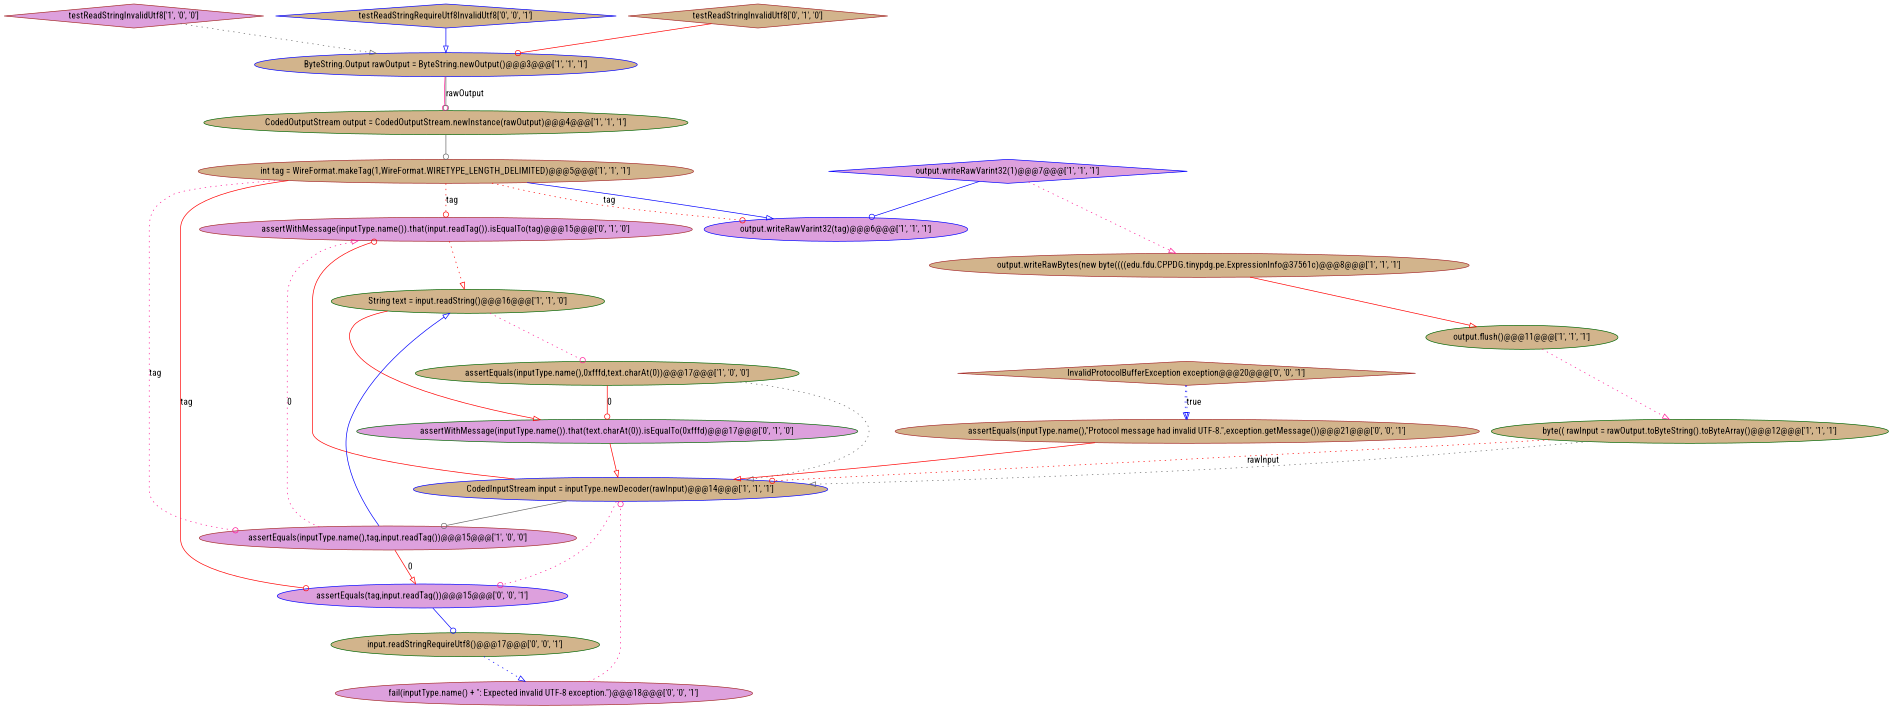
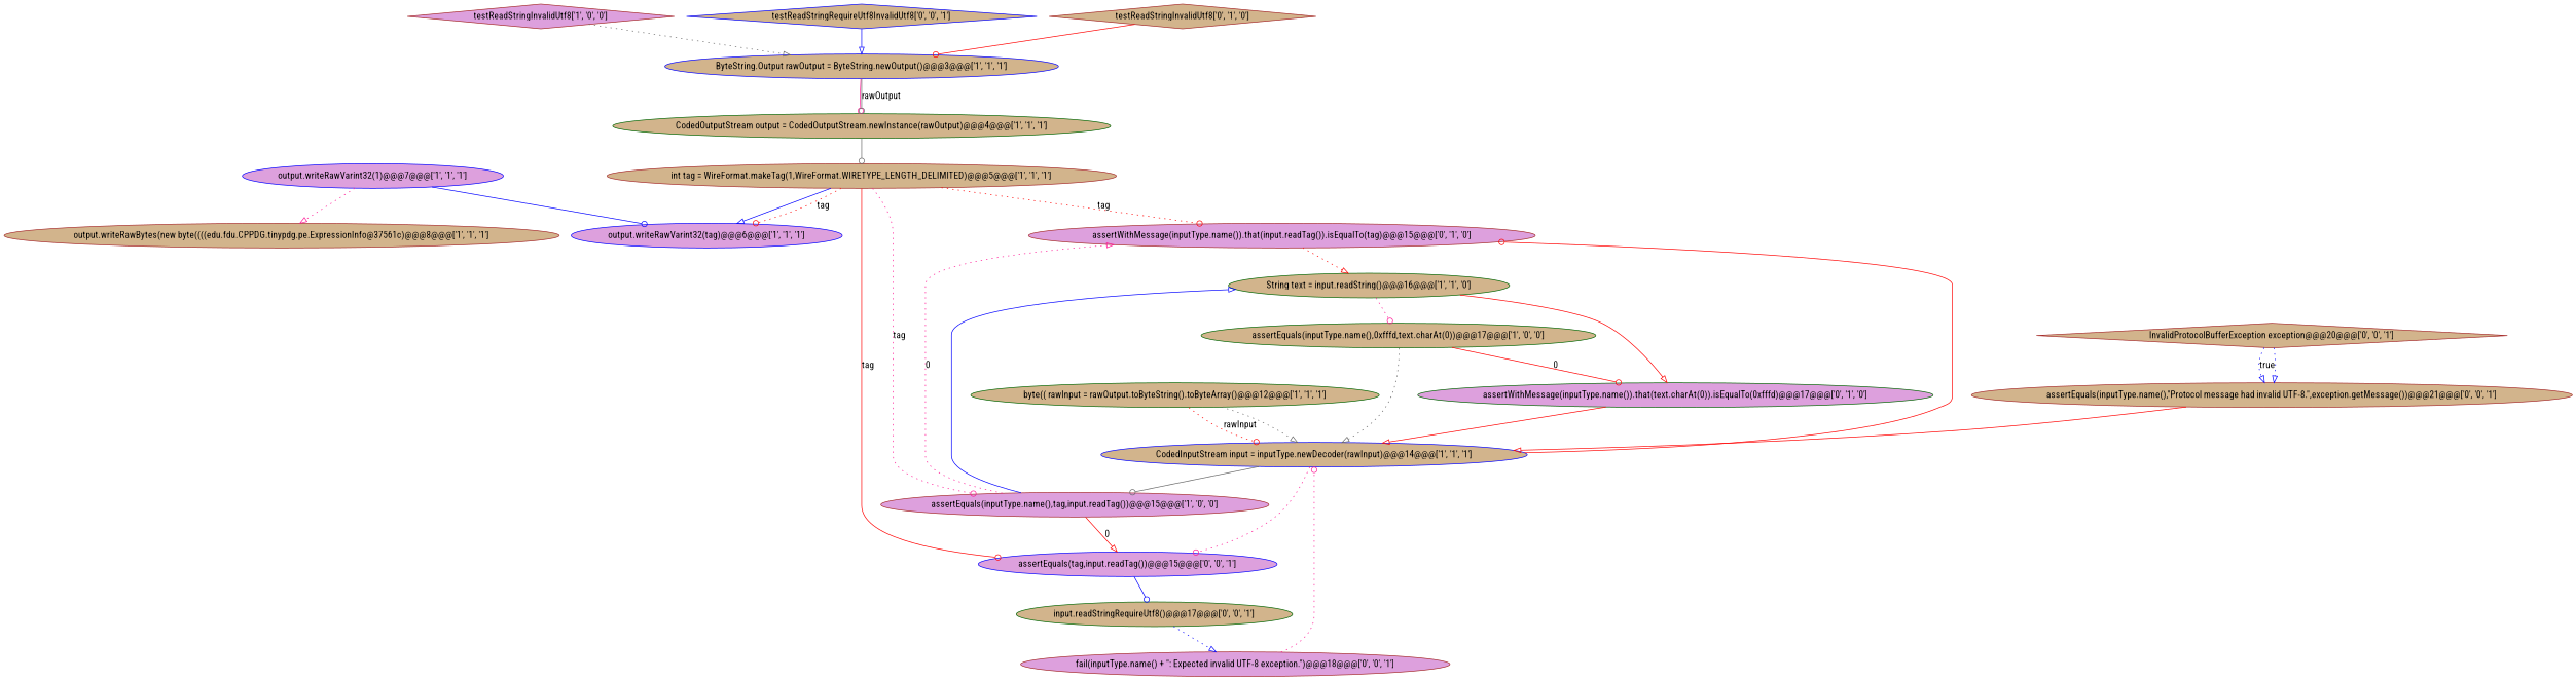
  digraph {
    fontname="Roboto Condensed"
    node [color=brown fillcolor=tan fontname="Roboto Condensed" shape=ellipse style=filled]
    edge [arrowhead=onormal color=red fontname="Roboto Condensed" style=solid]
    n1 [fillcolor=plum label="assertWithMessage(inputType.name()).that(input.readTag()).isEqualTo(tag)@@@15@@@['0', '1', '0']"]
    n2 [color=darkgreen label="String text = input.readString()@@@16@@@['1', '1', '0']"]
    n3 [color=darkgreen fillcolor=plum label="assertWithMessage(inputType.name()).that(text.charAt(0)).isEqualTo(0xfffd)@@@17@@@['0', '1', '0']"]
    n4 [color=darkgreen label="assertEquals(inputType.name(),0xfffd,text.charAt(0))@@@17@@@['1', '0', '0']"]
    n5 [fillcolor=plum label="testReadStringInvalidUtf8['1', '0', '0']" shape=diamond]
    n6 [color=blue label="ByteString.Output rawOutput = ByteString.newOutput()@@@3@@@['1', '1', '1']"]
    n7 [color=darkgreen label="CodedOutputStream output = CodedOutputStream.newInstance(rawOutput)@@@4@@@['1', '1', '1']"]
    n8 [color=blue label="CodedInputStream input = inputType.newDecoder(rawInput)@@@14@@@['1', '1', '1']"]
    n9 [color=blue fillcolor=plum label="assertEquals(tag,input.readTag())@@@15@@@['0', '0', '1']"]
    n10 [fillcolor=plum label="assertEquals(inputType.name(),tag,input.readTag())@@@15@@@['1', '0', '0']"]
    n11 [label="int tag = WireFormat.makeTag(1,WireFormat.WIRETYPE_LENGTH_DELIMITED)@@@5@@@['1', '1', '1']"]
    n12 [label="InvalidProtocolBufferException exception@@@20@@@['0', '0', '1']" shape=diamond]
    n13 [label="assertEquals(inputType.name(),\"Protocol message had invalid UTF-8.\",exception.getMessage())@@@21@@@['0', '0', '1']"]
    n14 [color=darkgreen label="input.readStringRequireUtf8()@@@17@@@['0', '0', '1']"]
    n15 [fillcolor=plum label="fail(inputType.name() + \": Expected invalid UTF-8 exception.\")@@@18@@@['0', '0', '1']"]
    n16 [color=blue fillcolor=plum label="output.writeRawVarint32(tag)@@@6@@@['1', '1', '1']"]
-   n17 [color=blue fillcolor=plum label="output.writeRawVarint32(1)@@@7@@@['1', '1', '1']" shape=diamond]
+   n17 [color=blue fillcolor=plum label="output.writeRawVarint32(1)@@@7@@@['1', '1', '1']"]
    n18 [label="output.writeRawBytes(new byte((((edu.fdu.CPPDG.tinypdg.pe.ExpressionInfo@37561c)@@@8@@@['1', '1', '1']"]
    n19 [color=darkgreen label="byte(( rawInput = rawOutput.toByteString().toByteArray()@@@12@@@['1', '1', '1']"]
-   n20 [color=darkgreen label="output.flush()@@@11@@@['1', '1', '1']"]
    n21 [color=blue label="testReadStringRequireUtf8InvalidUtf8['0', '0', '1']" shape=diamond]
    n22 [label="testReadStringInvalidUtf8['0', '1', '0']" shape=diamond]
    n1 -> n2 [style=dotted]
    n2 -> n3
    n2 -> n4 [arrowhead=odot color=deeppink style=dotted]
    n3 -> n8
    n4 -> n3 [arrowhead=odot label=0]
    n4 -> n8 [color=gray40 style=dotted]
    n5 -> n6 [color=gray40 style=dotted]
    n6 -> n7 [arrowhead=odot color=deeppink]
    n6 -> n7 [arrowhead=odot color=gray40 label=rawOutput]
    n7 -> n11 [arrowhead=odot color=gray40]
    n8 -> n1 [arrowhead=odot]
    n8 -> n9 [arrowhead=odot color=deeppink style=dotted]
    n8 -> n10 [arrowhead=odot color=gray40]
    n9 -> n14 [arrowhead=odot color=blue]
    n10 -> n1 [color=deeppink label=0 style=dotted]
    n10 -> n2 [color=blue]
    n10 -> n9 [label=0]
    n11 -> n1 [arrowhead=odot label=tag style=dotted]
    n11 -> n9 [arrowhead=odot label=tag]
    n11 -> n10 [arrowhead=odot color=deeppink label=tag style=dotted]
    n11 -> n16 [color=blue]
    n11 -> n16 [arrowhead=odot label=tag style=dotted]
    n12 -> n13 [color=blue label=true style=dotted]
    n12 -> n13 [color=blue style=dotted]
    n13 -> n8
    n14 -> n15 [color=blue style=dotted]
    n15 -> n8 [arrowhead=odot color=deeppink style=dotted]
    n17 -> n16 [arrowhead=odot color=blue]
    n17 -> n18 [color=deeppink style=dotted]
-   n18 -> n20
    n19 -> n8 [arrowhead=odot label=rawInput style=dotted]
    n19 -> n8 [color=gray40 style=dotted]
-   n20 -> n19 [color=deeppink style=dotted]
    n21 -> n6 [color=blue]
    n22 -> n6 [arrowhead=odot]
  }
